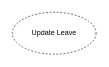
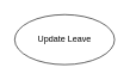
  <mxCell id="0" />
  <mxCell id="1" parent="0" />
- <mxCell id="2" value="Update Leave" style="ellipse;whiteSpace=wrap;html=1;dashed=1;" parent="1" vertex="1"><mxGeometry x="20" y="20" width="140" height="70" as="geometry" /></mxCell>
+ <mxCell id="2" value="Update Leave" style="ellipse;whiteSpace=wrap;html=1;" parent="1" vertex="1"><mxGeometry x="20" y="20" width="140" height="70" as="geometry" /></mxCell>
